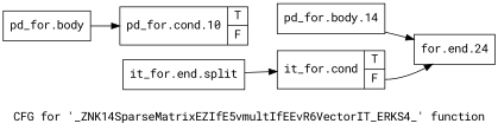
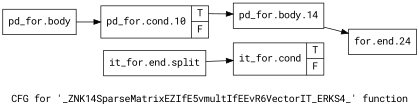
  digraph {
    fontname="Roboto Mono"
    label="CFG for '_ZNK14SparseMatrixEZIfE5vmultIfEEvR6VectorIT_ERKS4_' function"
    rankdir=LR
    node [fontname="Roboto Mono" shape=record]
    edge [fontname="Roboto Mono"]
    n1 [label="{it_for.cond|{<s0>T|<s1>F}}"]
    n2 [label="{for.end.24}"]
    n3 [label="{pd_for.body}"]
    n4 [label="{pd_for.cond.10|{<s0>T|<s1>F}}"]
    n5 [label="{pd_for.body.14}"]
    n6 [label="{it_for.end.split}"]
-   n1 -> n2 [tailport=s1]
    n3 -> n4
+   n4 -> n5 [tailport=s0]
    n5 -> n2
    n6 -> n1
  }
